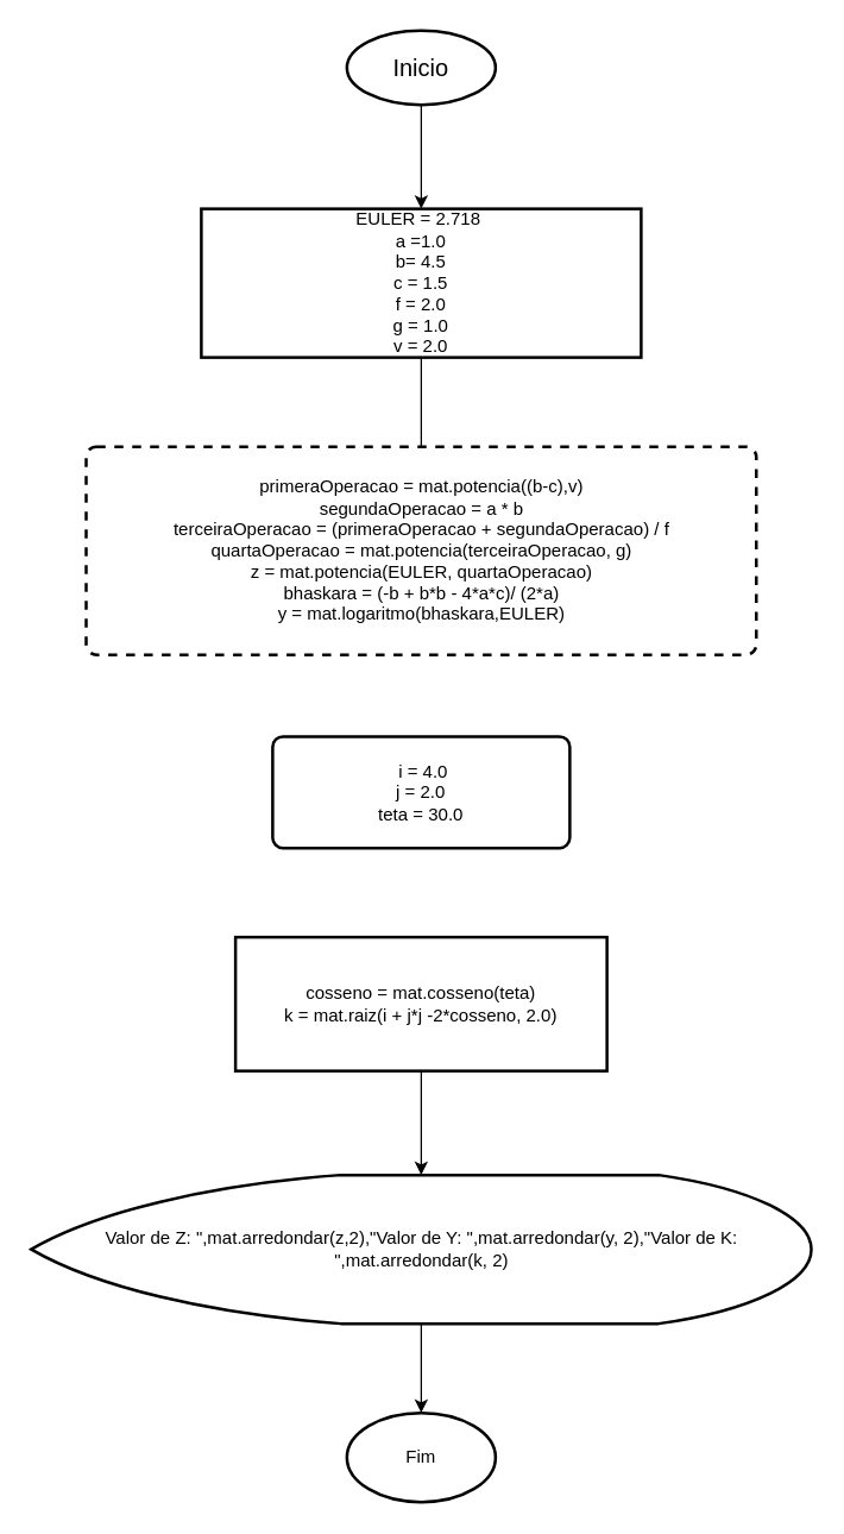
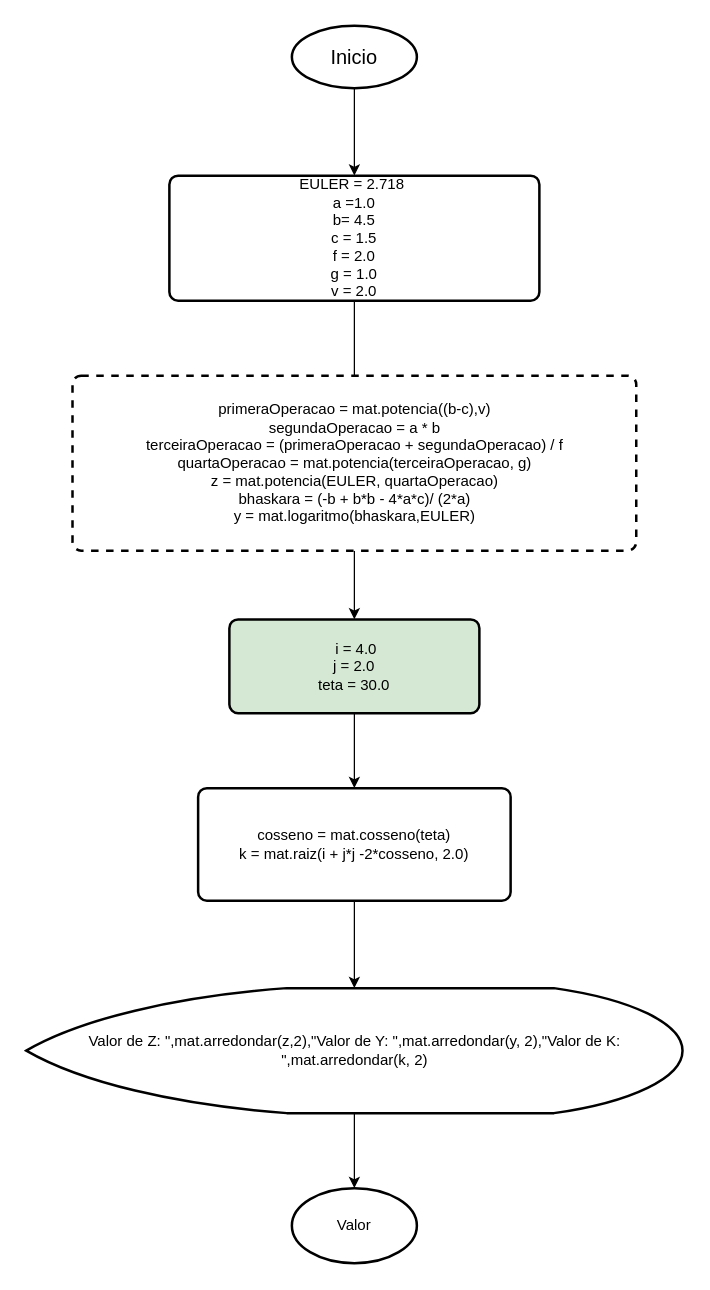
  <mxCell id="0" />
  <mxCell id="1" parent="0" />
  <mxCell id="2" value="" style="edgeStyle=orthogonalEdgeStyle;rounded=0;orthogonalLoop=1;jettySize=auto;html=1;" parent="1" source="3" target="5" edge="1"><mxGeometry relative="1" as="geometry" /></mxCell>
  <mxCell id="3" value="&lt;font style=&quot;font-size: 16px;&quot;&gt;Inicio&lt;/font&gt;" style="strokeWidth=2;html=1;shape=mxgraph.flowchart.start_1;whiteSpace=wrap;" parent="1" vertex="1"><mxGeometry x="233" y="20" width="100" height="50" as="geometry" /></mxCell>
  <mxCell id="4" value="" style="edgeStyle=orthogonalEdgeStyle;rounded=0;orthogonalLoop=1;jettySize=auto;html=1;endArrow=none;" parent="1" source="5" target="7" edge="1"><mxGeometry relative="1" as="geometry" /></mxCell>
- <mxCell id="5" value="EULER = 2.718&amp;nbsp;&lt;br&gt;a =1.0&lt;br&gt;b= 4.5&lt;br&gt;c = 1.5&lt;br&gt;f = 2.0&lt;br&gt;g = 1.0&lt;br&gt;v = 2.0" style="whiteSpace=wrap;html=1;absoluteArcSize=1;arcSize=14;strokeWidth=2;rounded=0;" parent="1" vertex="1"><mxGeometry x="135" y="140" width="296" height="100" as="geometry" /></mxCell>
+ <mxCell id="5" value="EULER = 2.718&amp;nbsp;&lt;br&gt;a =1.0&lt;br&gt;b= 4.5&lt;br&gt;c = 1.5&lt;br&gt;f = 2.0&lt;br&gt;g = 1.0&lt;br&gt;v = 2.0" style="rounded=1;whiteSpace=wrap;html=1;absoluteArcSize=1;arcSize=14;strokeWidth=2;" parent="1" vertex="1"><mxGeometry x="135" y="140" width="296" height="100" as="geometry" /></mxCell>
+ <mxCell id="6" value="" style="edgeStyle=orthogonalEdgeStyle;rounded=0;orthogonalLoop=1;jettySize=auto;html=1;" parent="1" source="7" target="9" edge="1"><mxGeometry relative="1" as="geometry" /></mxCell>
  <mxCell id="7" value="&lt;div&gt;&lt;br&gt;&lt;/div&gt;&lt;div&gt;primeraOperacao = mat.potencia((b-c),v)&lt;/div&gt;&lt;div&gt;  segundaOperacao = a * b&lt;/div&gt;&lt;div&gt;&lt;span style=&quot;&quot;&gt;  &lt;/span&gt;terceiraOperacao = (primeraOperacao + segundaOperacao) / f&lt;/div&gt;&lt;div&gt;&lt;span style=&quot;&quot;&gt;  &lt;/span&gt;quartaOperacao = mat.potencia(terceiraOperacao, g)&lt;/div&gt;&lt;div&gt;&lt;span style=&quot;&quot;&gt;  &lt;/span&gt;z = mat.potencia(EULER, quartaOperacao)&lt;/div&gt;&lt;div&gt;&lt;div&gt;bhaskara = (-b + b*b - 4*a*c)/ (2*a)&lt;/div&gt;&lt;div&gt;  y = mat.logaritmo(bhaskara,EULER)&lt;/div&gt;&lt;/div&gt;&lt;div&gt;&lt;br&gt;&lt;/div&gt;" style="rounded=1;whiteSpace=wrap;html=1;absoluteArcSize=1;arcSize=14;strokeWidth=2;dashed=1;" parent="1" vertex="1"><mxGeometry x="57.5" y="300" width="451" height="140" as="geometry" /></mxCell>
- <mxCell id="9" value="&amp;nbsp;i = 4.0&lt;br&gt;j = 2.0&lt;br&gt;teta = 30.0" style="rounded=1;whiteSpace=wrap;html=1;absoluteArcSize=1;arcSize=14;strokeWidth=2;" parent="1" vertex="1"><mxGeometry x="183" y="495" width="200" height="75" as="geometry" /></mxCell>
+ <mxCell id="8" value="" style="edgeStyle=orthogonalEdgeStyle;rounded=0;orthogonalLoop=1;jettySize=auto;html=1;" parent="1" source="9" target="11" edge="1"><mxGeometry relative="1" as="geometry" /></mxCell>
+ <mxCell id="9" value="&amp;nbsp;i = 4.0&lt;br&gt;j = 2.0&lt;br&gt;teta = 30.0" style="rounded=1;whiteSpace=wrap;html=1;absoluteArcSize=1;arcSize=14;strokeWidth=2;fillColor=#d5e8d4;" parent="1" vertex="1"><mxGeometry x="183" y="495" width="200" height="75" as="geometry" /></mxCell>
  <mxCell id="10" value="" style="edgeStyle=orthogonalEdgeStyle;rounded=0;orthogonalLoop=1;jettySize=auto;html=1;" parent="1" source="11" target="13" edge="1"><mxGeometry relative="1" as="geometry" /></mxCell>
- <mxCell id="11" value="&lt;div&gt;cosseno = mat.cosseno(teta)&lt;/div&gt;&lt;div&gt;  k = mat.raiz(i + j*j -2*cosseno, 2.0)&lt;/div&gt;" style="whiteSpace=wrap;html=1;absoluteArcSize=1;arcSize=14;strokeWidth=2;rounded=0;" parent="1" vertex="1"><mxGeometry x="158" y="630" width="250" height="90" as="geometry" /></mxCell>
+ <mxCell id="11" value="&lt;div&gt;cosseno = mat.cosseno(teta)&lt;/div&gt;&lt;div&gt;  k = mat.raiz(i + j*j -2*cosseno, 2.0)&lt;/div&gt;" style="rounded=1;whiteSpace=wrap;html=1;absoluteArcSize=1;arcSize=14;strokeWidth=2;" parent="1" vertex="1"><mxGeometry x="158" y="630" width="250" height="90" as="geometry" /></mxCell>
  <mxCell id="12" value="" style="edgeStyle=orthogonalEdgeStyle;rounded=0;orthogonalLoop=1;jettySize=auto;html=1;" parent="1" source="13" target="14" edge="1"><mxGeometry relative="1" as="geometry" /></mxCell>
  <mxCell id="13" value="Valor de Z: &quot;,mat.arredondar(z,2),&quot;Valor de Y: &quot;,mat.arredondar(y, 2),&quot;Valor de K: &quot;,mat.arredondar(k, 2)" style="strokeWidth=2;html=1;shape=mxgraph.flowchart.display;whiteSpace=wrap;" parent="1" vertex="1"><mxGeometry x="20.5" y="790" width="525" height="100" as="geometry" /></mxCell>
- <mxCell id="14" value="Fim" style="strokeWidth=2;html=1;shape=mxgraph.flowchart.start_1;whiteSpace=wrap;" parent="1" vertex="1"><mxGeometry x="233" y="950" width="100" height="60" as="geometry" /></mxCell>
+ <mxCell id="14" value="Valor" style="strokeWidth=2;html=1;shape=mxgraph.flowchart.start_1;whiteSpace=wrap;" parent="1" vertex="1"><mxGeometry x="233" y="950" width="100" height="60" as="geometry" /></mxCell>
